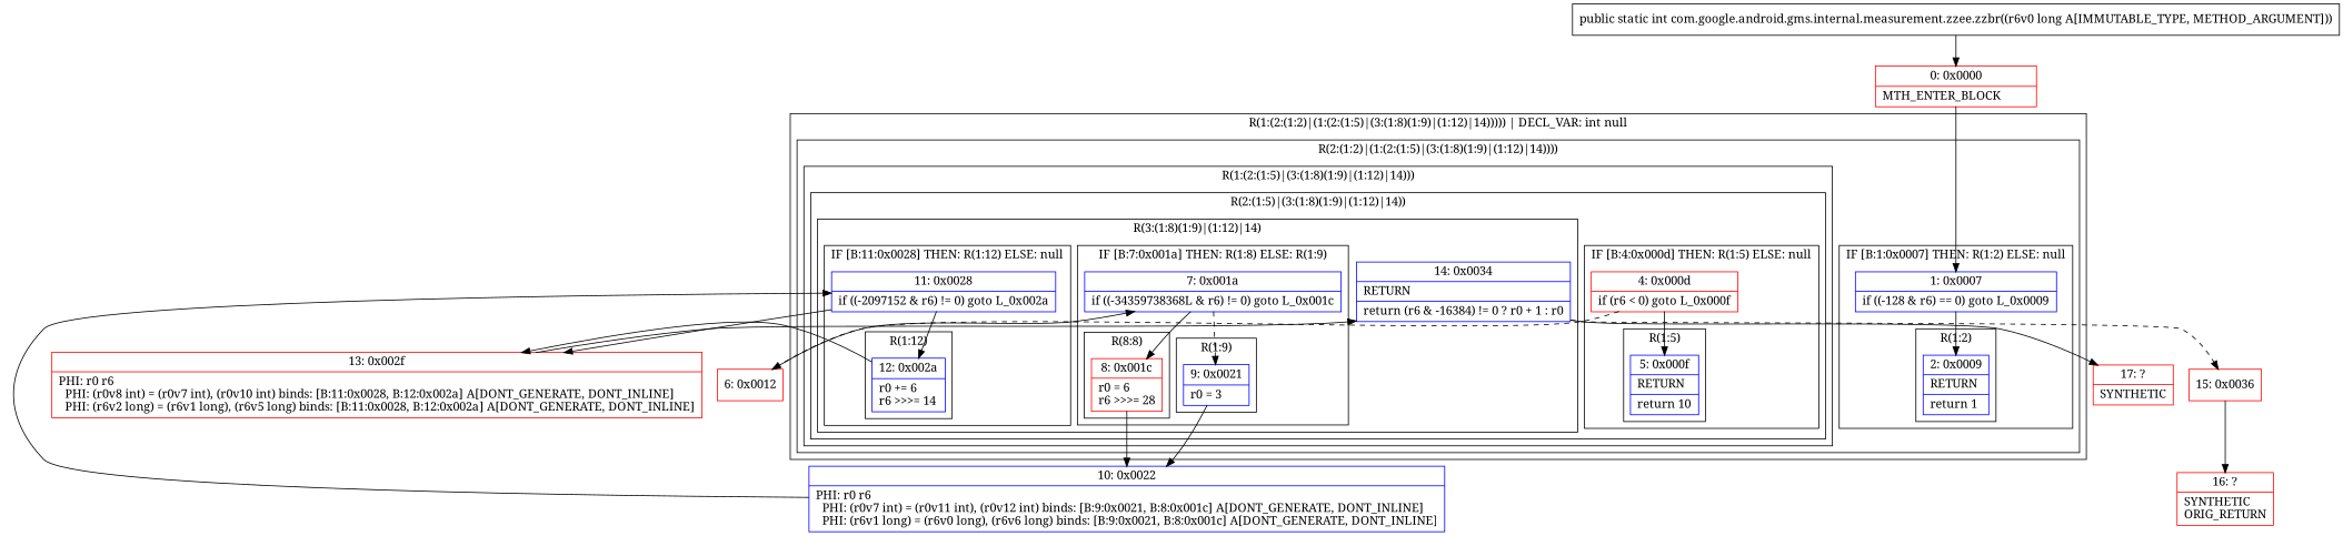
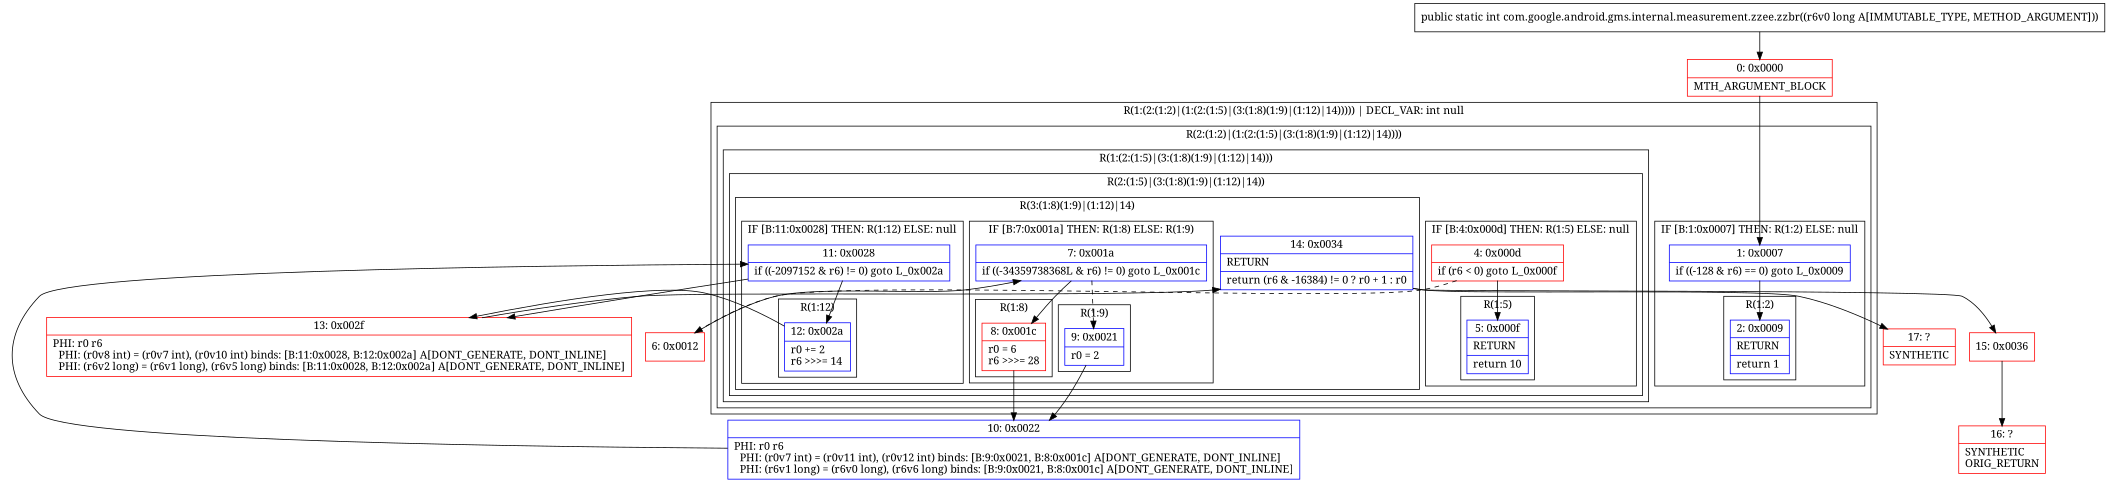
  digraph {
    fontname="Noto Serif"
    node [color=blue fontname="Noto Serif" shape=record]
    edge [fontname="Noto Serif"]
    n1 [label="{2\:\ 0x0009|RETURN\l|return 1\l}"]
    n2 [label="{1\:\ 0x0007|if ((\-128 & r6) == 0) goto L_0x0009\l}"]
    n3 [label="{5\:\ 0x000f|RETURN\l|return 10\l}"]
    n4 [color=red label="{4\:\ 0x000d|if (r6 \< 0) goto L_0x000f\l}"]
    n5 [color=red label="{8\:\ 0x001c|r0 = 6\lr6 \>\>\>= 28\l}"]
-   n6 [label="{9\:\ 0x0021|r0 = 3\l}"]
+   n6 [label="{9\:\ 0x0021|r0 = 2\l}"]
    n7 [label="{7\:\ 0x001a|if ((\-34359738368L & r6) != 0) goto L_0x001c\l}"]
-   n8 [label="{12\:\ 0x002a|r0 += 6\lr6 \>\>\>= 14\l}"]
+   n8 [label="{12\:\ 0x002a|r0 += 2\lr6 \>\>\>= 14\l}"]
    n9 [label="{11\:\ 0x0028|if ((\-2097152 & r6) != 0) goto L_0x002a\l}"]
    n10 [label="{14\:\ 0x0034|RETURN\l|return (r6 & \-16384) != 0 ? r0 + 1 : r0\l}"]
    n11 [color=red label="{6\:\ 0x0012}"]
    n12 [label="{10\:\ 0x0022|PHI: r0 r6 \l  PHI: (r0v7 int) = (r0v11 int), (r0v12 int) binds: [B:9:0x0021, B:8:0x001c] A[DONT_GENERATE, DONT_INLINE]\l  PHI: (r6v1 long) = (r6v0 long), (r6v6 long) binds: [B:9:0x0021, B:8:0x001c] A[DONT_GENERATE, DONT_INLINE]\l}"]
    n13 [color=red label="{13\:\ 0x002f|PHI: r0 r6 \l  PHI: (r0v8 int) = (r0v7 int), (r0v10 int) binds: [B:11:0x0028, B:12:0x002a] A[DONT_GENERATE, DONT_INLINE]\l  PHI: (r6v2 long) = (r6v1 long), (r6v5 long) binds: [B:11:0x0028, B:12:0x002a] A[DONT_GENERATE, DONT_INLINE]\l}"]
    n14 [color=red label="{15\:\ 0x0036}"]
    n15 [color=red label="{17\:\ ?|SYNTHETIC\l}"]
    n16 [color=red label="{16\:\ ?|SYNTHETIC\lORIG_RETURN\l}"]
-   n17 [color=red label="{0\:\ 0x0000|MTH_ENTER_BLOCK\l}"]
+   n17 [color=red label="{0\:\ 0x0000|MTH_ARGUMENT_BLOCK\l}"]
    n18 [label="{public static int com.google.android.gms.internal.measurement.zzee.zzbr((r6v0 long A[IMMUTABLE_TYPE, METHOD_ARGUMENT])) }" color=""]
    subgraph cluster_1 {
      label="R(1:(2:(1:2)|(1:(2:(1:5)|(3:(1:8)(1:9)|(1:12)|14))))) | DECL_VAR: int null\l"
      subgraph cluster_2 {
        label="R(2:(1:2)|(1:(2:(1:5)|(3:(1:8)(1:9)|(1:12)|14))))"
        subgraph cluster_3 {
          label="IF [B:1:0x0007] THEN: R(1:2) ELSE: null"
          n2
          subgraph cluster_4 {
            label="R(1:2)"
            n1
          }
        }
        subgraph cluster_5 {
          label="R(1:(2:(1:5)|(3:(1:8)(1:9)|(1:12)|14)))"
          subgraph cluster_6 {
            label="R(2:(1:5)|(3:(1:8)(1:9)|(1:12)|14))"
            subgraph cluster_7 {
              label="IF [B:4:0x000d] THEN: R(1:5) ELSE: null"
              n4
              subgraph cluster_8 {
                label="R(1:5)"
                n3
              }
            }
            subgraph cluster_9 {
              label="R(3:(1:8)(1:9)|(1:12)|14)"
              n10
              subgraph cluster_10 {
                label="IF [B:7:0x001a] THEN: R(1:8) ELSE: R(1:9)"
                n7
                subgraph cluster_11 {
-                 label="R(8:8)"
+                 label="R(1:8)"
                  n5
                }
                subgraph cluster_12 {
                  label="R(1:9)"
                  n6
                }
              }
              subgraph cluster_13 {
                label="IF [B:11:0x0028] THEN: R(1:12) ELSE: null"
                n9
                subgraph cluster_14 {
                  label="R(1:12)"
                  n8
                }
              }
            }
          }
        }
      }
    }
    n2 -> n1
    n4 -> n3
    n4 -> n11 [style=dashed]
    n5 -> n12
    n6 -> n12
    n7 -> n5
    n7 -> n6 [style=dashed]
    n8 -> n13
    n9 -> n8
    n9 -> n13 [style=solid]
-   n10 -> n14 [style=dashed]
+   n10 -> n14
    n10 -> n15
    n11 -> n7
    n12 -> n9
    n13 -> n10
    n14 -> n16
    n17 -> n2
    n18 -> n17
  }
